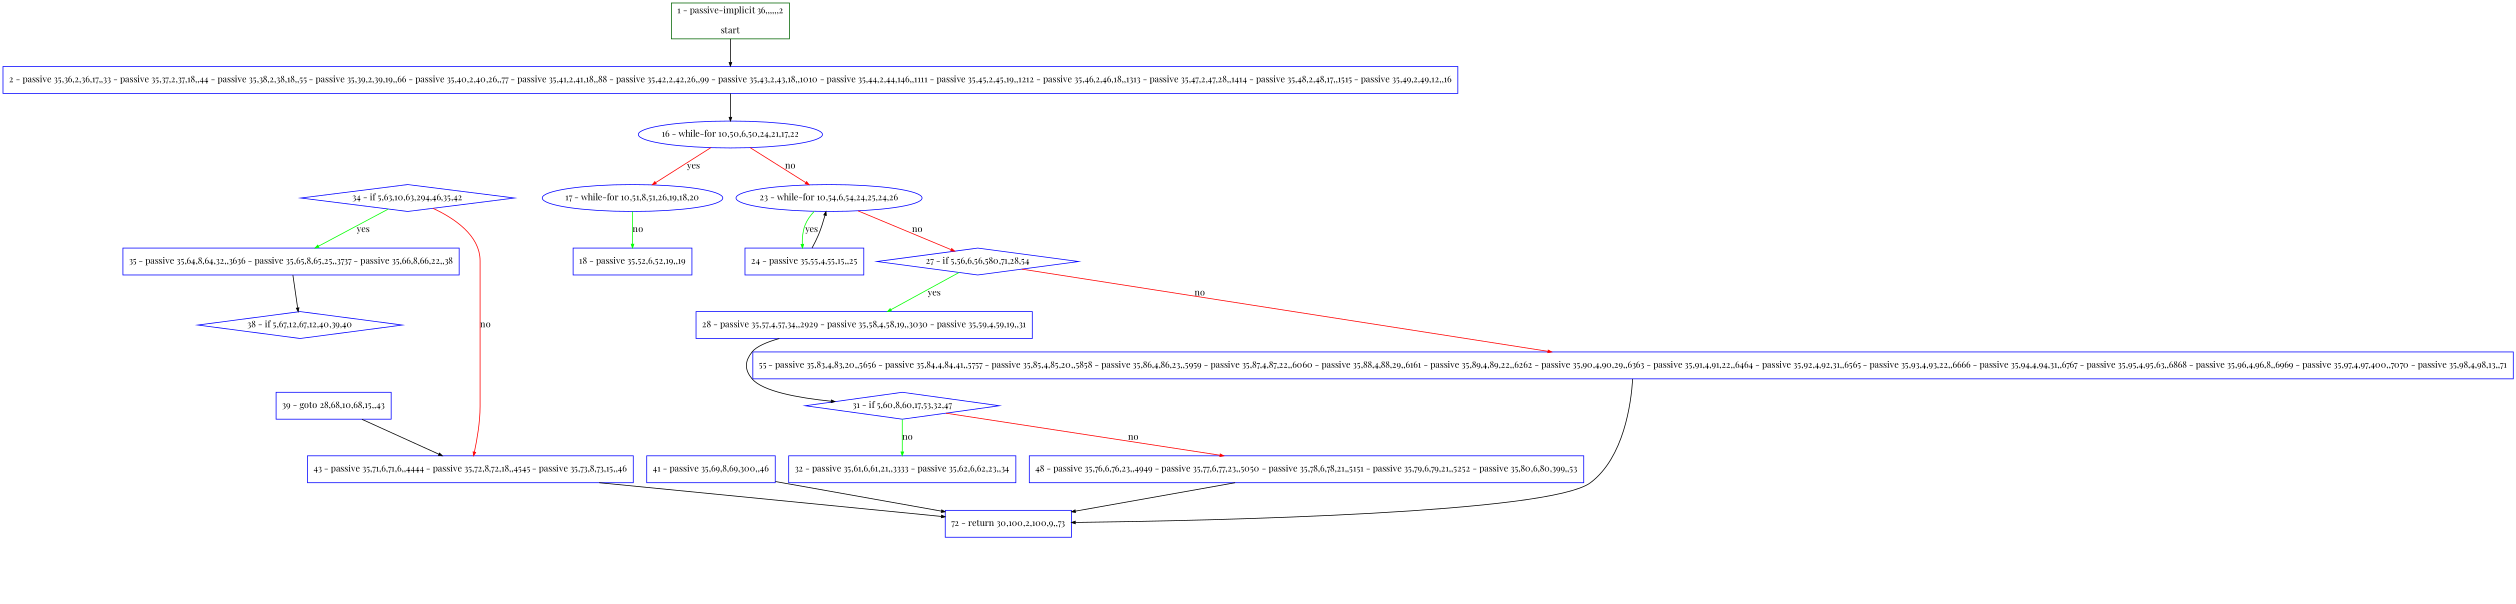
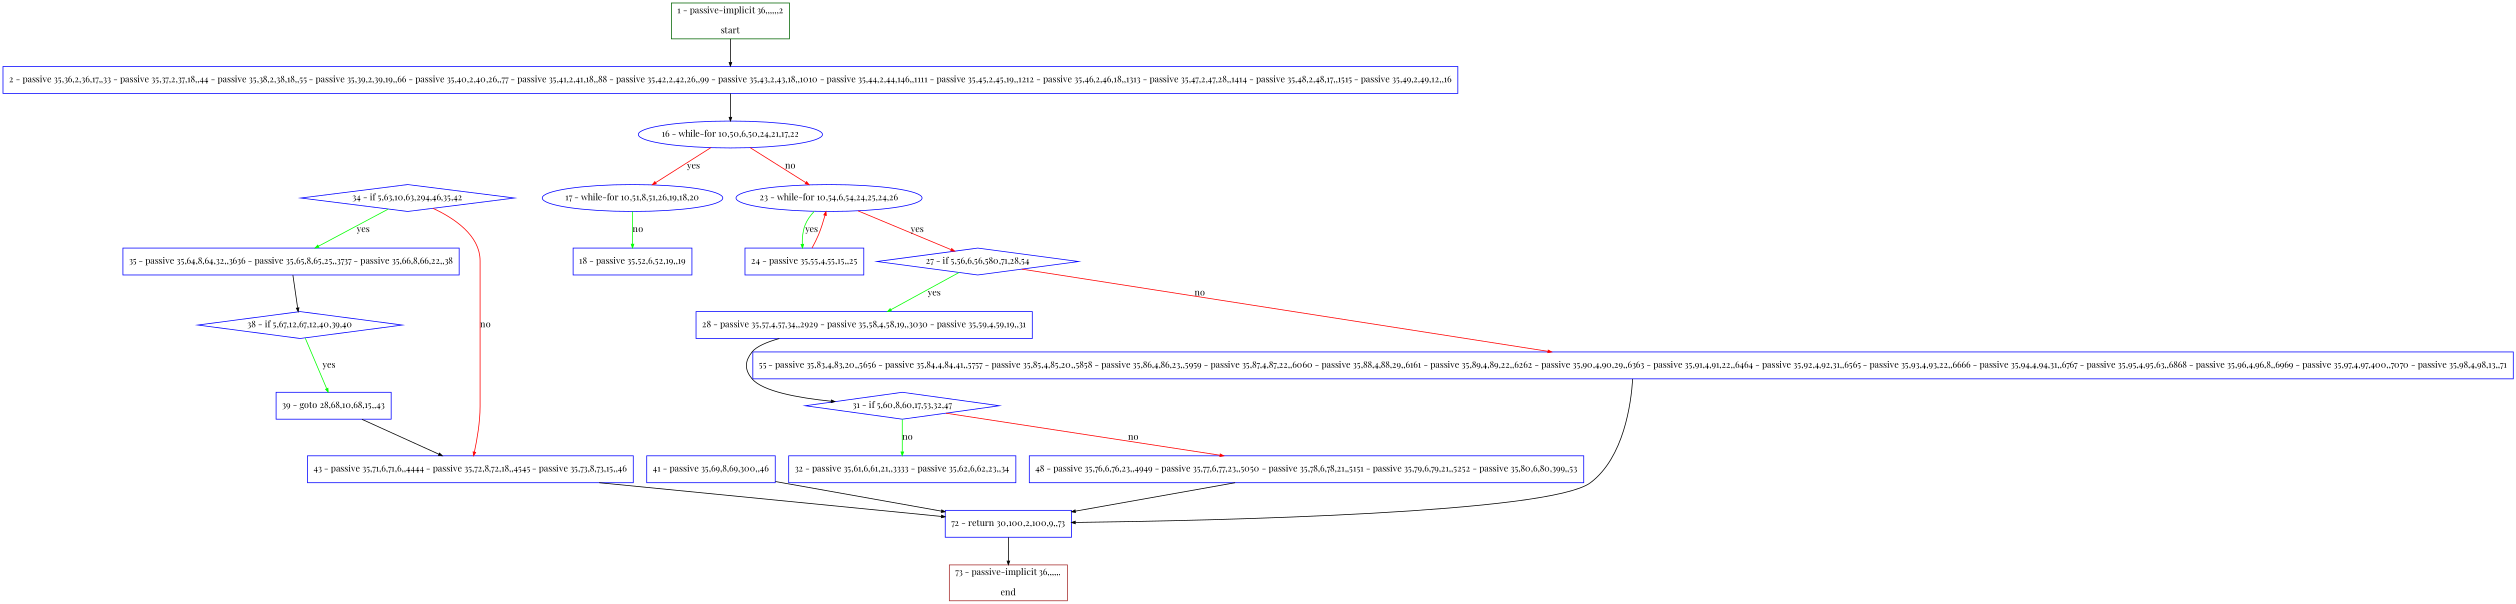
  digraph {
    bgcolor=white
    compound=true
    fillcolor="#FFFFCC"
    fontname="Playfair Display"
    fontsize=12
    pack=true
    packmode=clust
    style="rounded,filled"
    node [color="#0000ff" compound=true fillcolor="#ffffff" fixedsize=false fontname="Playfair Display" fontsize=12 node_initialized=no shape=box style=filled]
    edge [arrowhead=normal arrowsize=0.5 arrowtail=none color="#000000" compound=true dir=forward fontcolor=black fontname="Playfair Display" fontsize=12]
    n1 [label="2 - passive 35,36,2,36,17,,33 - passive 35,37,2,37,18,,44 - passive 35,38,2,38,18,,55 - passive 35,39,2,39,19,,66 - passive 35,40,2,40,26,,77 - passive 35,41,2,41,18,,88 - passive 35,42,2,42,26,,99 - passive 35,43,2,43,18,,1010 - passive 35,44,2,44,146,,1111 - passive 35,45,2,45,19,,1212 - passive 35,46,2,46,18,,1313 - passive 35,47,2,47,28,,1414 - passive 35,48,2,48,17,,1515 - passive 35,49,2,49,12,,16"]
    n2 [label="16 - while-for 10,50,6,50,24,21,17,22" shape=oval]
    n3 [label="17 - while-for 10,51,8,51,26,19,18,20" shape=oval]
    n4 [label="23 - while-for 10,54,6,54,24,25,24,26" shape=oval]
    n5 [color="#006400" label="1 - passive-implicit 36,,,,,,2\n\nstart"]
    n6 [label="18 - passive 35,52,6,52,19,,19"]
    n7 [label="24 - passive 35,55,4,55,15,,25"]
    n8 [label="27 - if 5,56,6,56,580,71,28,54" shape=diamond]
    n9 [label="28 - passive 35,57,4,57,34,,2929 - passive 35,58,4,58,19,,3030 - passive 35,59,4,59,19,,31"]
    n10 [label="55 - passive 35,83,4,83,20,,5656 - passive 35,84,4,84,41,,5757 - passive 35,85,4,85,20,,5858 - passive 35,86,4,86,23,,5959 - passive 35,87,4,87,22,,6060 - passive 35,88,4,88,29,,6161 - passive 35,89,4,89,22,,6262 - passive 35,90,4,90,29,,6363 - passive 35,91,4,91,22,,6464 - passive 35,92,4,92,31,,6565 - passive 35,93,4,93,22,,6666 - passive 35,94,4,94,31,,6767 - passive 35,95,4,95,63,,6868 - passive 35,96,4,96,8,,6969 - passive 35,97,4,97,400,,7070 - passive 35,98,4,98,13,,71"]
    n11 [label="31 - if 5,60,8,60,17,53,32,47" shape=diamond]
    n12 [label="72 - return 30,100,2,100,9,,73"]
    n13 [label="32 - passive 35,61,6,61,21,,3333 - passive 35,62,6,62,23,,34"]
    n14 [label="48 - passive 35,76,6,76,23,,4949 - passive 35,77,6,77,23,,5050 - passive 35,78,6,78,21,,5151 - passive 35,79,6,79,21,,5252 - passive 35,80,6,80,399,,53"]
+   n15 [color="#a52a2a" label="73 - passive-implicit 36,,,,,,\n\nend"]
    n16 [label="34 - if 5,63,10,63,294,46,35,42" shape=diamond]
    n17 [label="35 - passive 35,64,8,64,32,,3636 - passive 35,65,8,65,25,,3737 - passive 35,66,8,66,22,,38"]
    n18 [label="43 - passive 35,71,6,71,6,,4444 - passive 35,72,8,72,18,,4545 - passive 35,73,8,73,15,,46"]
    n19 [label="38 - if 5,67,12,67,12,40,39,40" shape=diamond]
    n20 [label="39 - goto 28,68,10,68,15,,43"]
    n21 [label="41 - passive 35,69,8,69,300,,46"]
    n1 -> n2
    n2 -> n3 [color="#ff0000" label=yes]
    n2 -> n4 [color="#ff0000" label=no]
    n3 -> n6 [color="#00ff00" label=no]
    n4 -> n7 [color="#00ff00" label=yes]
-   n4 -> n8 [color="#ff0000" label=no]
+   n4 -> n8 [color="#ff0000" label=yes]
    n5 -> n1
-   n7 -> n4
+   n7 -> n4 [color="#ff0000"]
    n8 -> n9 [color="#00ff00" label=yes]
    n8 -> n10 [color="#ff0000" label=no]
    n9 -> n11
    n10 -> n12
    n11 -> n13 [color="#00ff00" label=no]
    n11 -> n14 [color="#ff0000" label=no]
+   n12 -> n15
    n14 -> n12
    n16 -> n17 [color="#00ff00" label=yes]
    n16 -> n18 [color="#ff0000" label=no]
    n17 -> n19
    n18 -> n12
+   n19 -> n20 [color="#00ff00" label=yes]
    n20 -> n18
    n21 -> n12
  }
